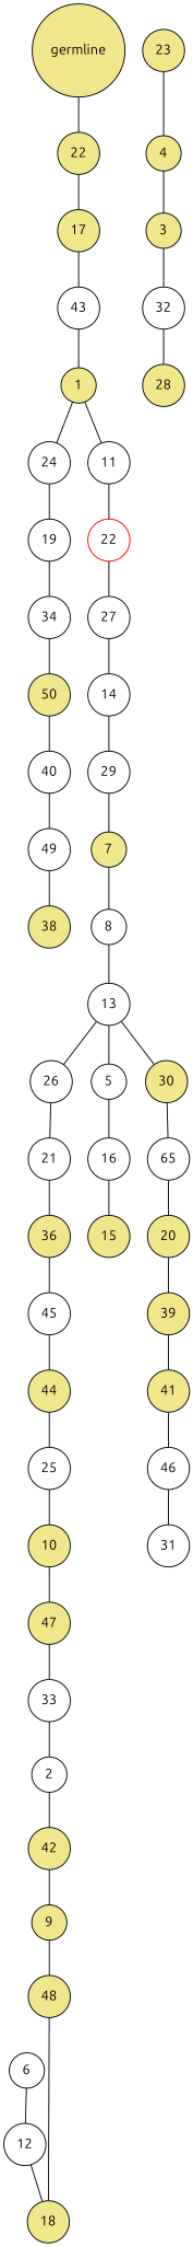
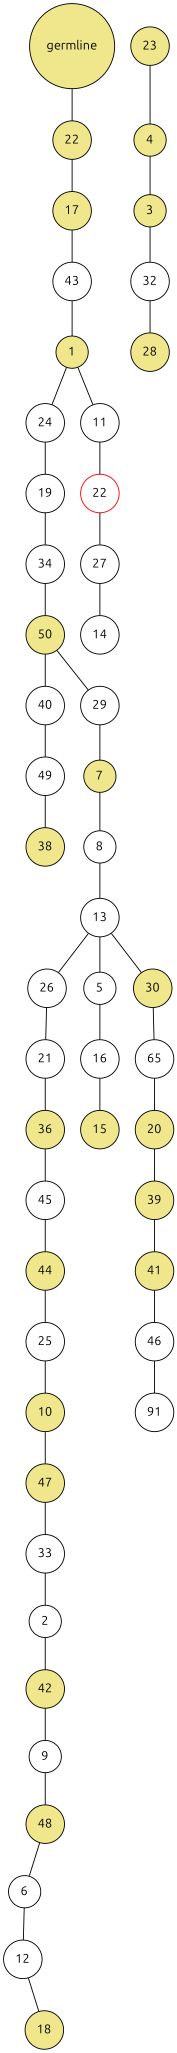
  graph {
    fontname=Ubuntu
    rankdir=UD
    splines=line
    node [fillcolor=white fontname=Ubuntu shape=circle style=filled]
    edge [fontname=Ubuntu]
    n1 [fillcolor=khaki label=germline]
    n2 [fillcolor=khaki label=22]
    n3 [fillcolor=khaki label=17]
    n4 [label=43]
    n5 [fillcolor=khaki label=1]
    n6 [label=24]
    n7 [label=11]
    n8 [label=19]
    n9 [color=red label=22]
    n10 [label=34]
    n11 [fillcolor=khaki label=50]
    n12 [label=40]
    n13 [label=49]
    n14 [fillcolor=khaki label=38]
    n15 [fillcolor=khaki label=23]
    n16 [fillcolor=khaki label=4]
    n17 [fillcolor=khaki label=3]
    n18 [label=32]
    n19 [fillcolor=khaki label=28]
    n20 [label=27]
    n21 [label=14]
    n22 [label=29]
    n23 [fillcolor=khaki label=7]
    n24 [label=8]
    n25 [label=13]
    n26 [label=26]
    n27 [label=5]
    n28 [fillcolor=khaki label=30]
    n29 [label=21]
    n30 [label=16]
    n31 [label=65]
    n32 [fillcolor=khaki label=36]
    n33 [label=45]
    n34 [fillcolor=khaki label=44]
    n35 [label=25]
    n36 [fillcolor=khaki label=10]
    n37 [fillcolor=khaki label=47]
    n38 [label=33]
    n39 [label=2]
    n40 [fillcolor=khaki label=42]
-   n41 [fillcolor=khaki label=9]
+   n41 [label=9]
    n42 [fillcolor=khaki label=48]
    n43 [label=6]
    n44 [label=12]
    n45 [fillcolor=khaki label=18]
    n46 [fillcolor=khaki label=15]
    n47 [fillcolor=khaki label=20]
    n48 [fillcolor=khaki label=39]
    n49 [fillcolor=khaki label=41]
    n50 [label=46]
-   n51 [label=31]
+   n51 [label=91]
    n1 -- n2
    n2 -- n3
    n3 -- n4
    n4 -- n5
    n5 -- n6
    n5 -- n7
    n6 -- n8
    n7 -- n9
    n8 -- n10
    n9 -- n20
    n10 -- n11
    n11 -- n12
    n12 -- n13
    n13 -- n14
    n15 -- n16
    n16 -- n17
    n17 -- n18
    n18 -- n19
    n20 -- n21
-   n21 -- n22
+   n11 -- n22
    n22 -- n23
    n23 -- n24
    n24 -- n25
    n25 -- n26
    n25 -- n27
    n25 -- n28
    n26 -- n29
    n27 -- n30
    n28 -- n31
    n29 -- n32
    n30 -- n46
    n31 -- n47
    n32 -- n33
    n33 -- n34
    n34 -- n35
    n35 -- n36
    n36 -- n37
    n37 -- n38
    n38 -- n39
    n39 -- n40
    n40 -- n41
    n41 -- n42
-   n42 -- n45
+   n42 -- n43
    n43 -- n44
    n44 -- n45
    n47 -- n48
    n48 -- n49
    n49 -- n50
    n50 -- n51
  }
